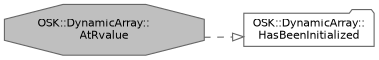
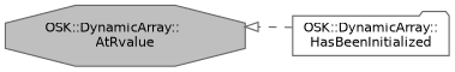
  digraph {
    rankdir=LR
    node [color=gray40 fontname=Helvetica fontsize=10 style=filled]
    n1 [fillcolor=grey75 fontcolor=black height=0.2 label="OSK::DynamicArray::\lAtRvalue" shape=octagon width=0.4]
    n2 [fillcolor=white height=0.2 label="OSK::DynamicArray::\lHasBeenInitialized" shape=folder width=0.4]
-   n1 -> n2 [color=gray40 fontname=Helvetica fontsize=10 labelfontname=Helvetica labelfontsize=10 style=dashed arrowhead=onormal]
+   n2 -> n1 [color=gray40 fontname=Helvetica fontsize=10 labelfontname=Helvetica labelfontsize=10 style=dashed arrowhead=onormal]
  }
